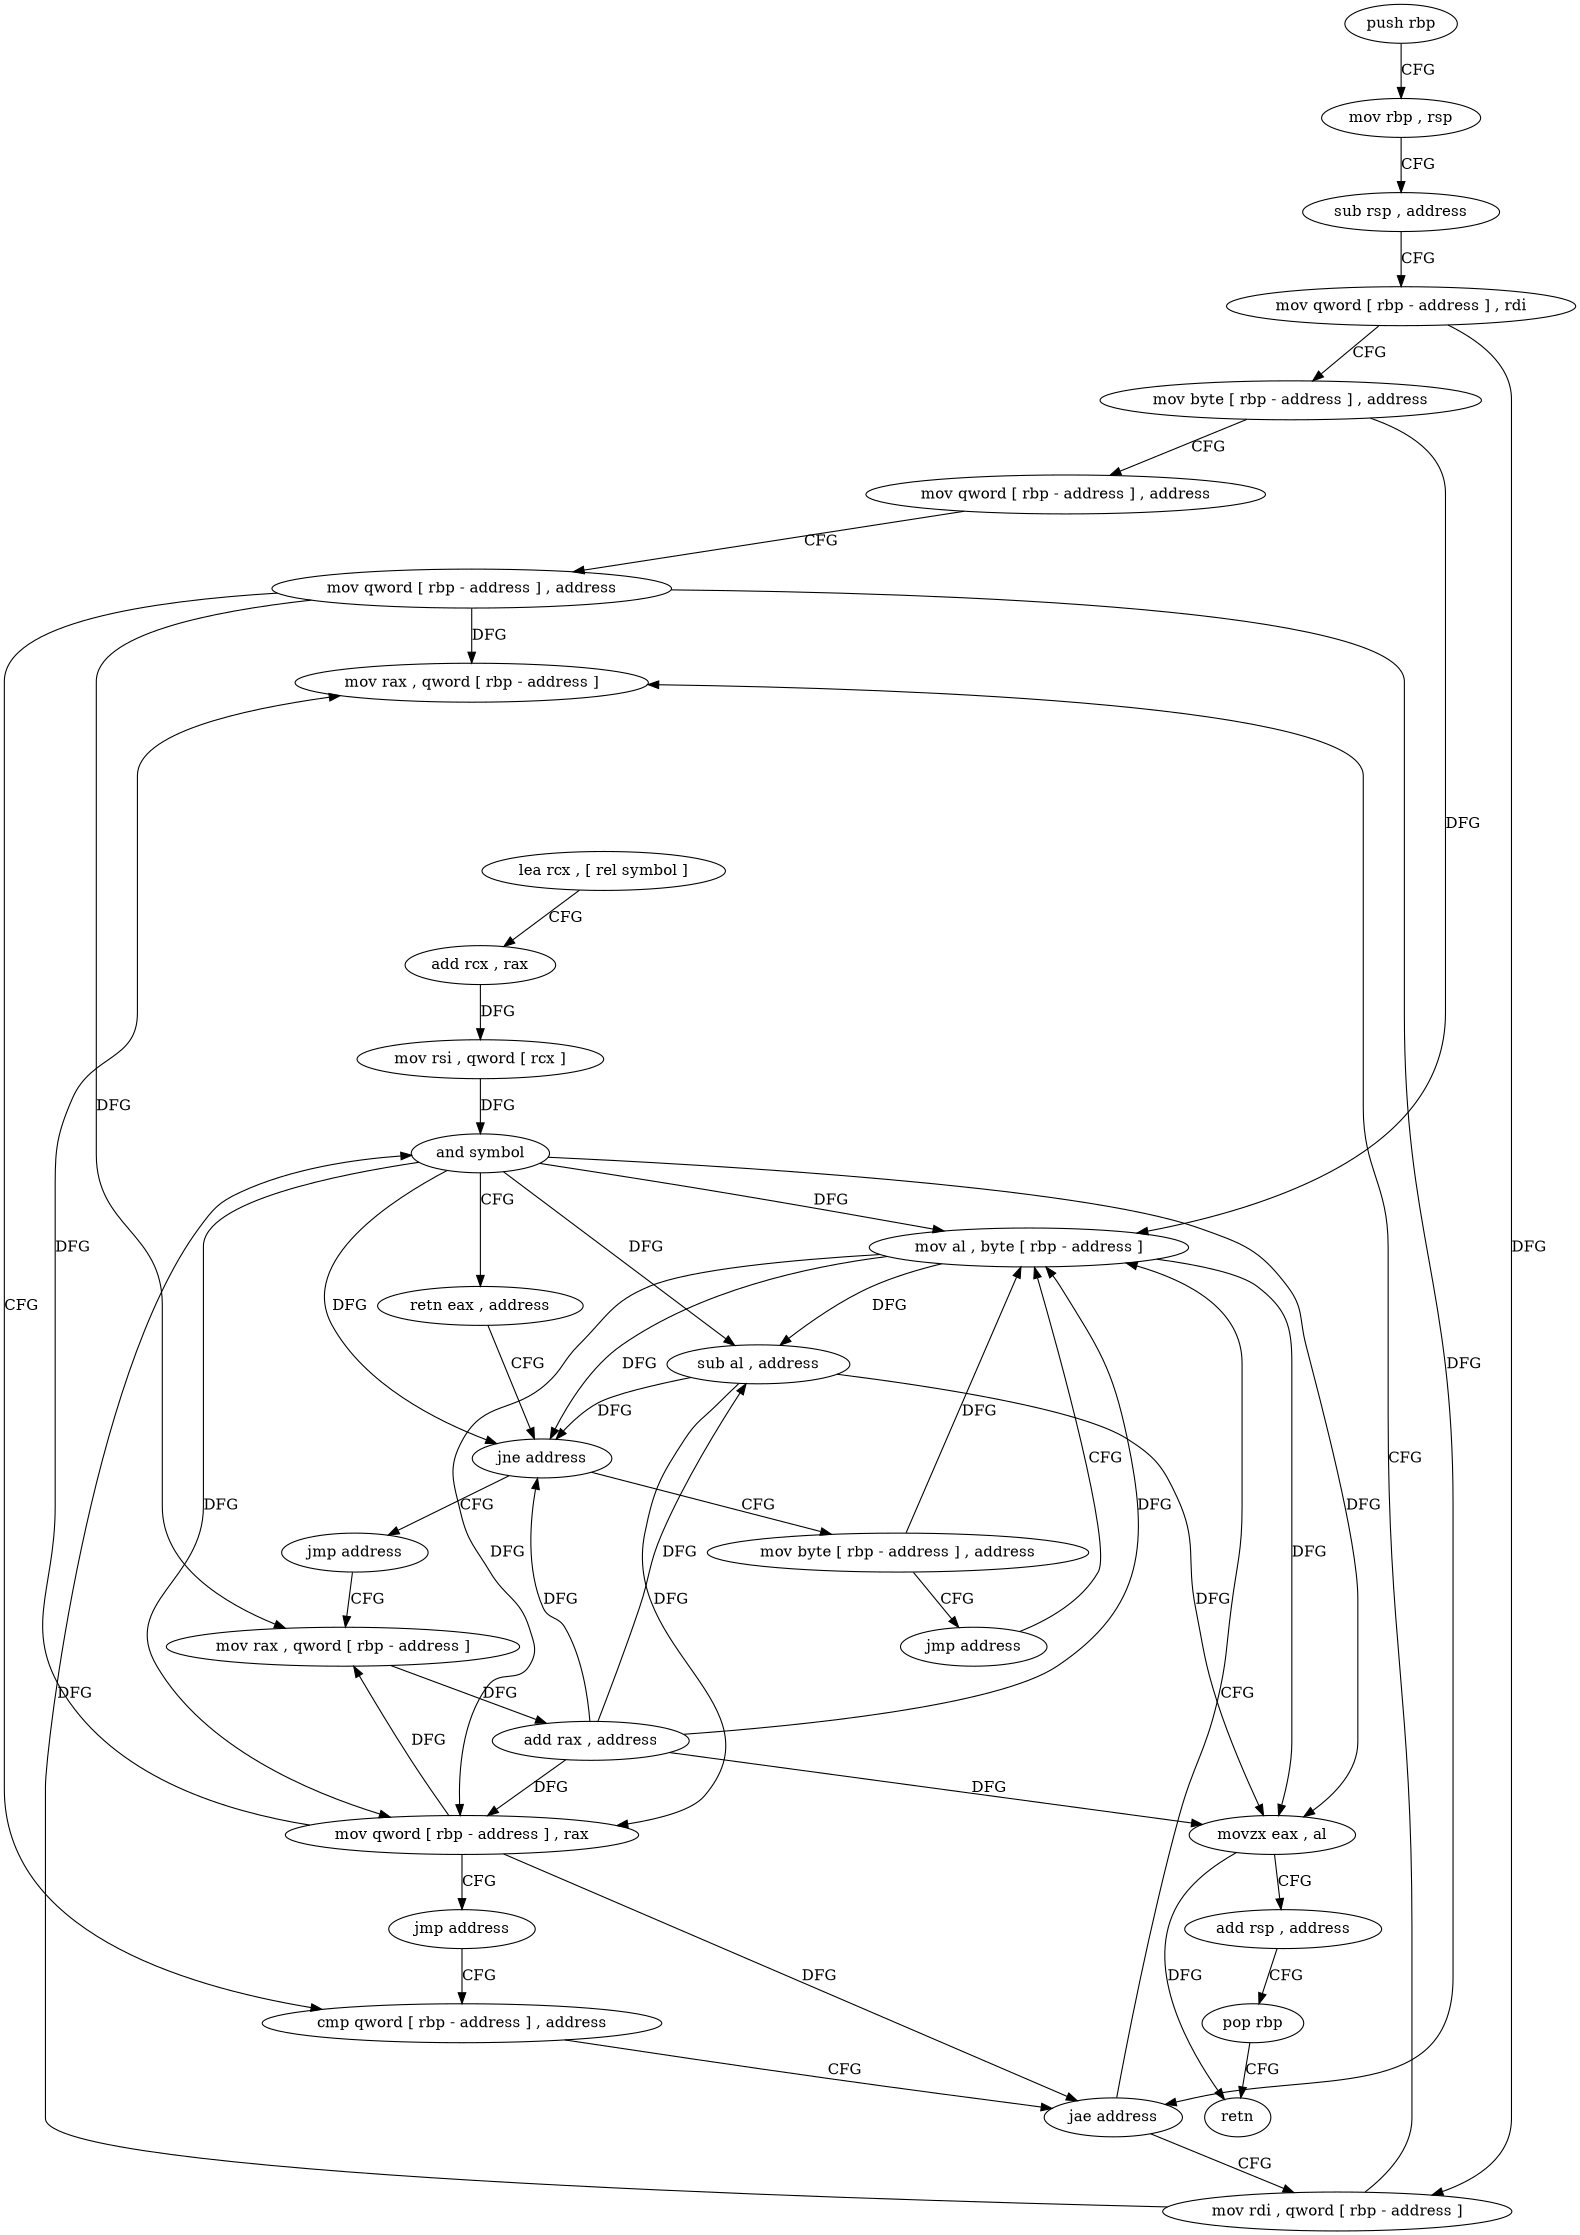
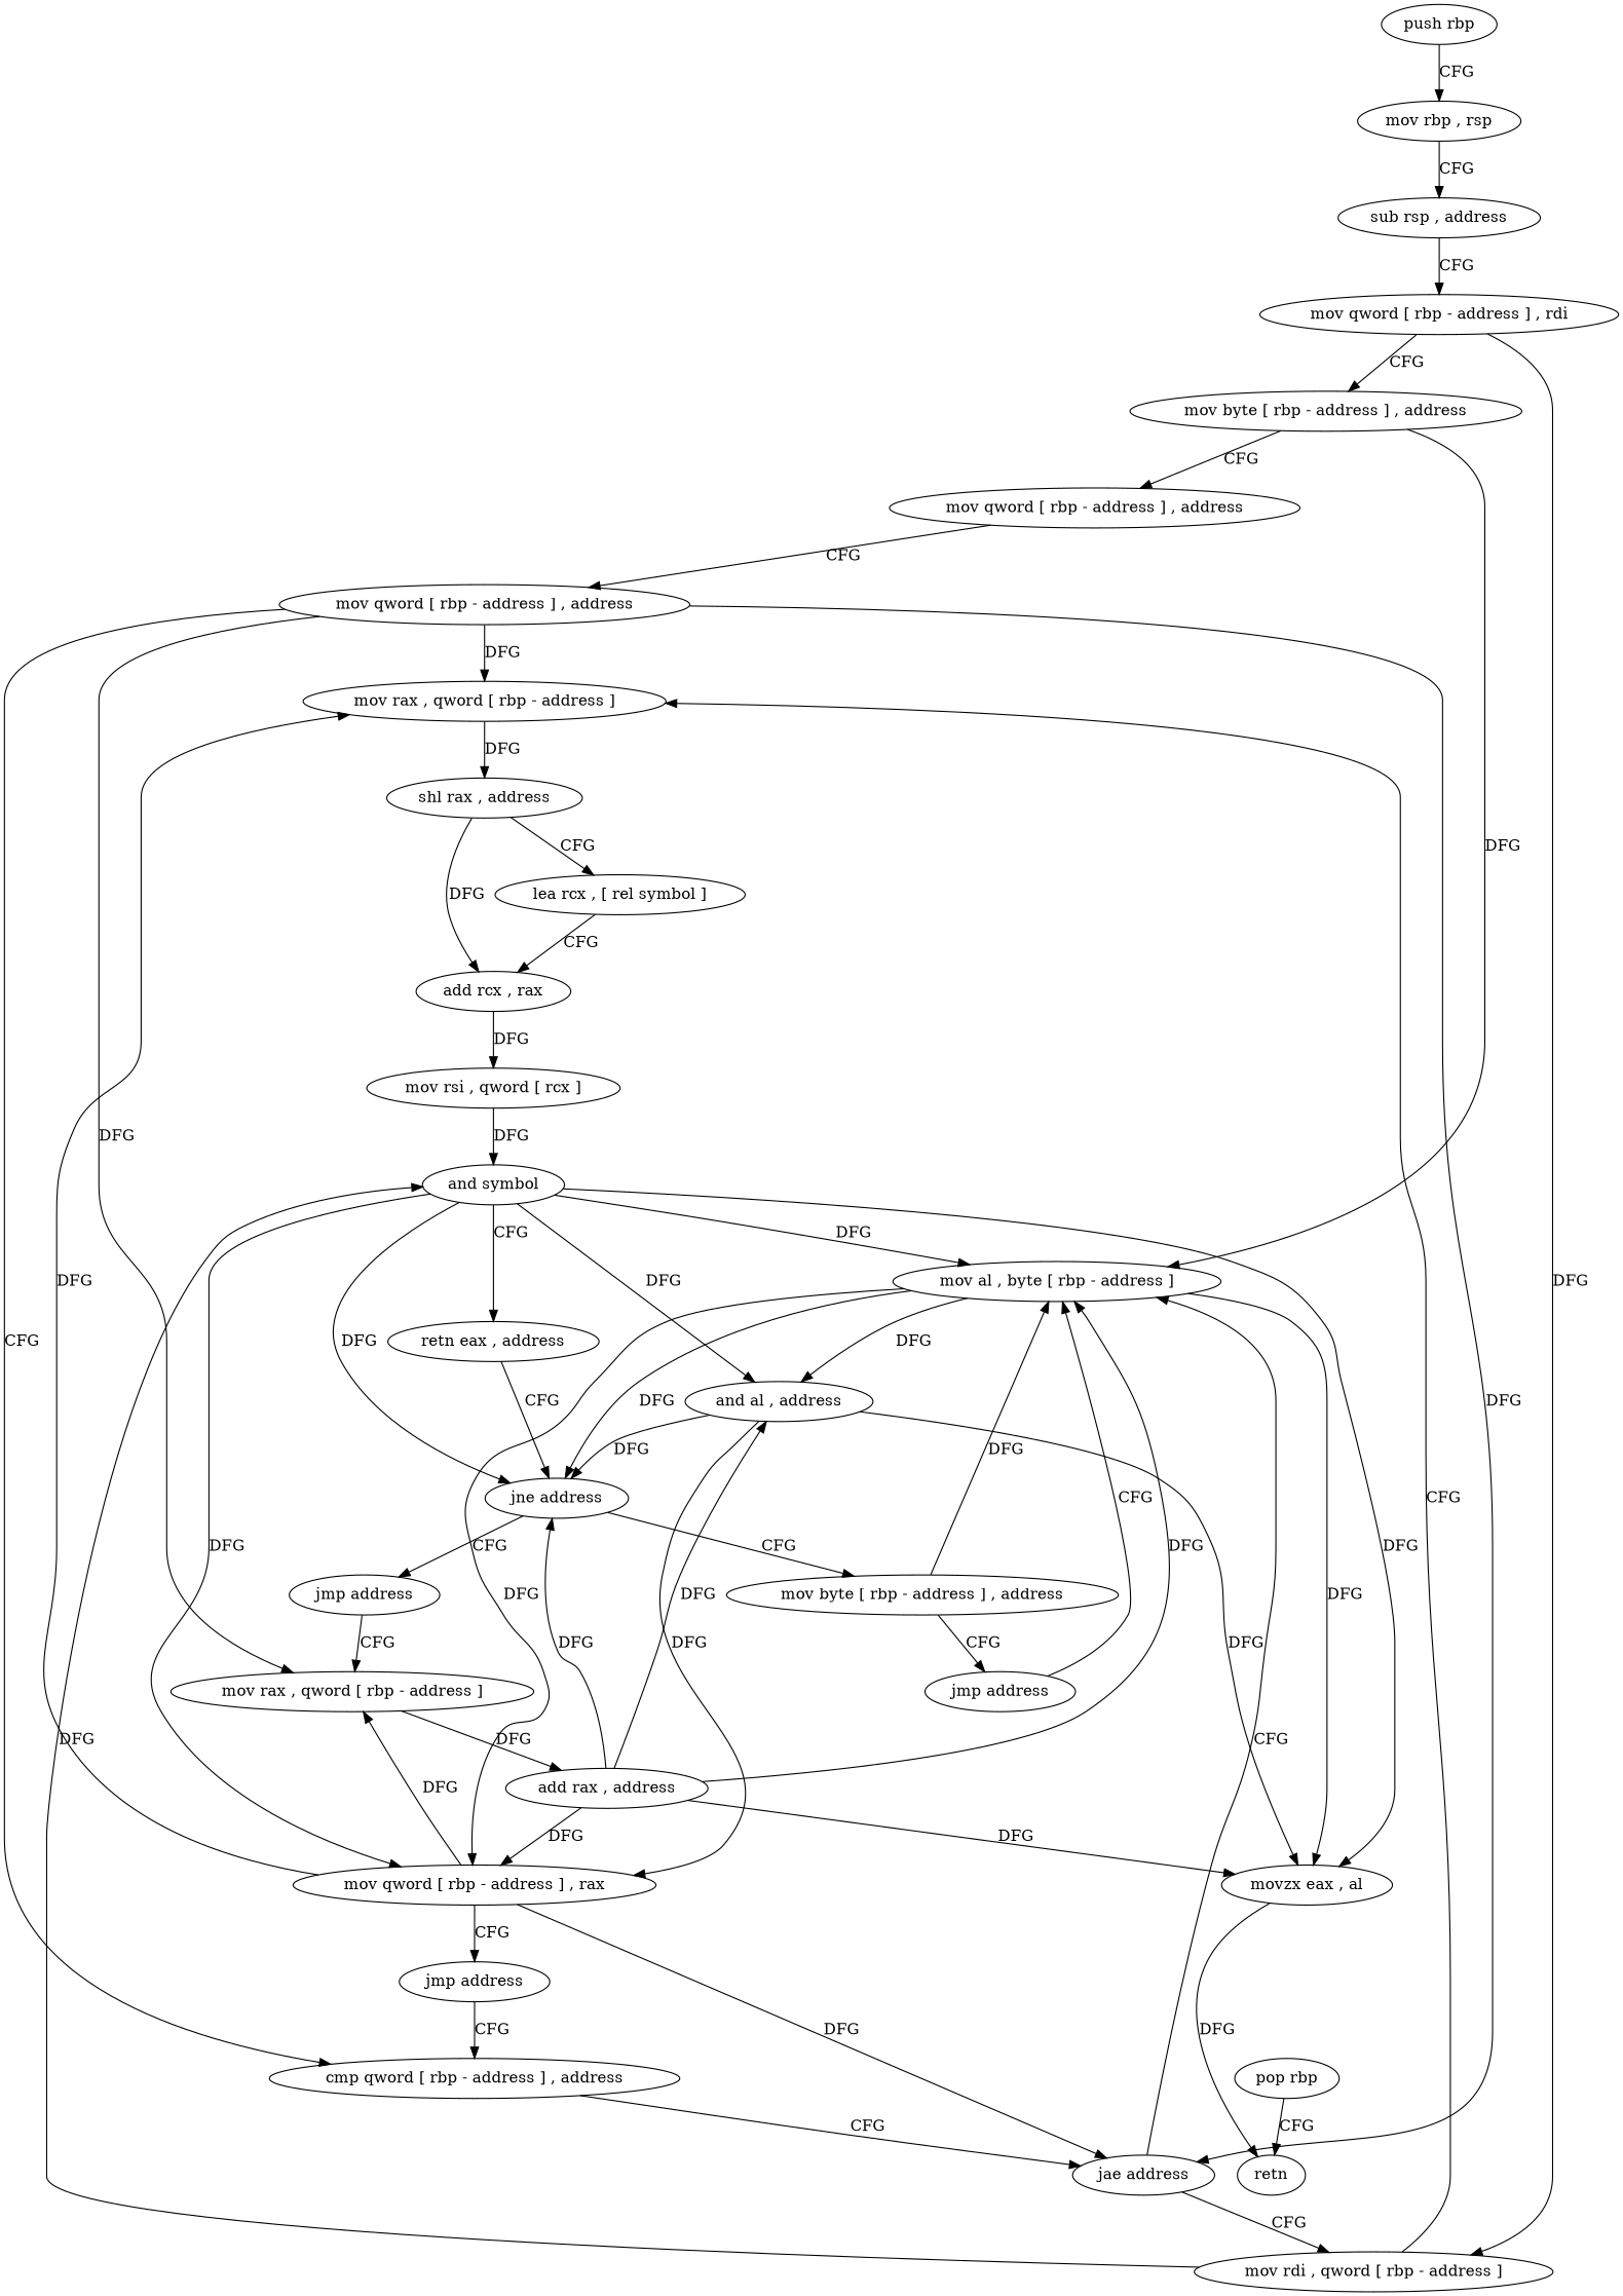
  digraph {
    n1 [label="push rbp"]
    n2 [label="mov rbp , rsp"]
    n3 [label="sub rsp , address"]
    n4 [label="mov qword [ rbp - address ] , rdi"]
    n5 [label="mov byte [ rbp - address ] , address"]
    n6 [label="mov rdi , qword [ rbp - address ]"]
    n7 [label="mov qword [ rbp - address ] , address"]
    n8 [label="mov al , byte [ rbp - address ]"]
    n9 [label="mov rax , qword [ rbp - address ]"]
    n10 [label="and symbol"]
    n11 [label="mov qword [ rbp - address ] , address"]
-   n12 [label="sub al , address"]
+   n12 [label="and al , address"]
    n13 [label="movzx eax , al"]
    n14 [label="jne address"]
    n15 [label="mov qword [ rbp - address ] , rax"]
    n16 [label="cmp qword [ rbp - address ] , address"]
    n17 [label="mov rax , qword [ rbp - address ]"]
    n18 [label="jae address"]
+   n19 [label="shl rax , address"]
    n20 [label="add rax , address"]
-   n21 [label="add rsp , address"]
    n22 [label=retn]
    n23 [label="jmp address"]
    n24 [label="mov byte [ rbp - address ] , address"]
    n25 [label="jmp address"]
    n26 [label="pop rbp"]
    n27 [label="retn eax , address"]
    n28 [label="lea rcx , [ rel symbol ]"]
    n29 [label="add rcx , rax"]
    n30 [label="mov rsi , qword [ rcx ]"]
    n31 [label="jmp address"]
    n1 -> n2 [label=CFG]
    n2 -> n3 [label=CFG]
    n3 -> n4 [label=CFG]
    n4 -> n5 [label=CFG]
    n4 -> n6 [label=DFG]
    n5 -> n7 [label=CFG]
    n5 -> n8 [label=DFG]
    n6 -> n9 [label=CFG]
    n6 -> n10 [label=DFG]
    n7 -> n11 [label=CFG]
    n8 -> n12 [label=DFG]
    n8 -> n13 [label=DFG]
    n8 -> n14 [label=DFG]
    n8 -> n15 [label=DFG]
+   n9 -> n19 [label=DFG]
    n10 -> n8 [label=DFG]
    n10 -> n12 [label=DFG]
    n10 -> n13 [label=DFG]
    n10 -> n14 [label=DFG]
    n10 -> n15 [label=DFG]
    n10 -> n27 [label=CFG]
    n11 -> n9 [label=DFG]
    n11 -> n16 [label=CFG]
    n11 -> n17 [label=DFG]
    n11 -> n18 [label=DFG]
    n12 -> n13 [label=DFG]
    n12 -> n14 [label=DFG]
    n12 -> n15 [label=DFG]
-   n13 -> n21 [label=CFG]
    n13 -> n22 [label=DFG]
    n14 -> n23 [label=CFG]
    n14 -> n24 [label=CFG]
    n15 -> n9 [label=DFG]
    n15 -> n17 [label=DFG]
    n15 -> n18 [label=DFG]
    n15 -> n25 [label=CFG]
    n16 -> n18 [label=CFG]
    n17 -> n20 [label=DFG]
    n18 -> n6 [label=CFG]
    n18 -> n8 [label=CFG]
+   n19 -> n28 [label=CFG]
+   n19 -> n29 [label=DFG]
    n20 -> n8 [label=DFG]
    n20 -> n12 [label=DFG]
    n20 -> n13 [label=DFG]
    n20 -> n14 [label=DFG]
    n20 -> n15 [label=DFG]
-   n21 -> n26 [label=CFG]
    n23 -> n17 [label=CFG]
    n24 -> n8 [label=DFG]
    n24 -> n31 [label=CFG]
    n25 -> n16 [label=CFG]
    n26 -> n22 [label=CFG]
    n27 -> n14 [label=CFG]
    n28 -> n29 [label=CFG]
    n29 -> n30 [label=DFG]
    n30 -> n10 [label=DFG]
    n31 -> n8 [label=CFG]
  }
